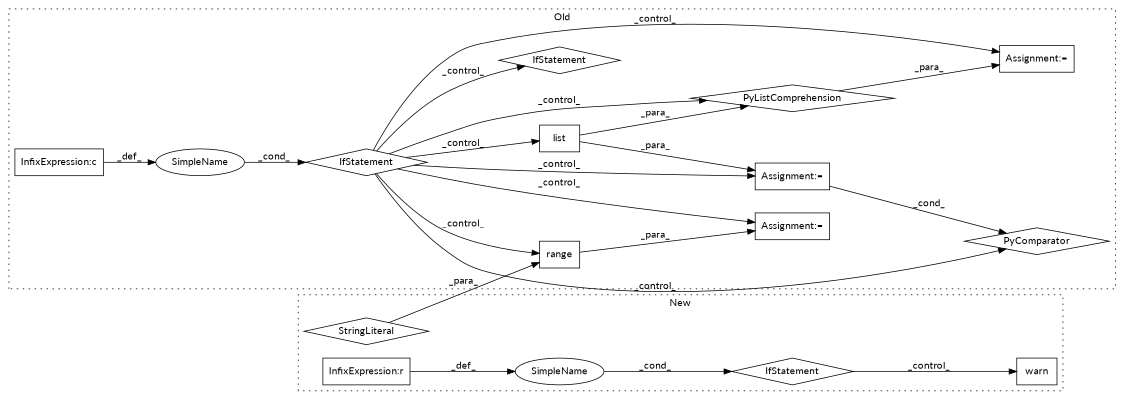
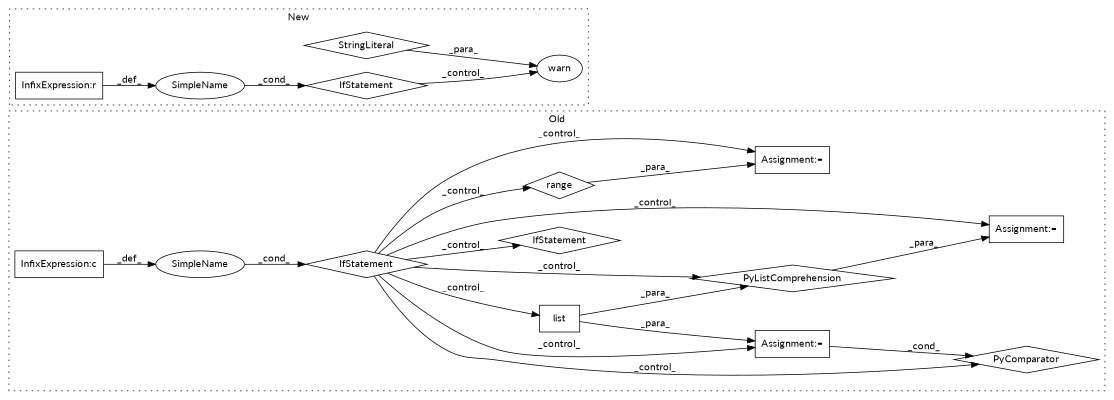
  digraph {
    fontname=Lato
    rankdir=LR
    node [a=7 fontname=Lato l=55 s=3500 shape=box]
    edge [fontname=Lato]
    n1 [a=113 label=PyComparator shape=diamond]
    n2 [label="Assignment:="]
    n3 [l=16 label="Assignment:=" s=3410]
    n4 [a=109 l=137 label=PyListComprehension s=3426 shape=diamond]
    n5 [a=42 label=SimpleName shape=ellipse l="" s=""]
    n6 [a=25 label=IfStatement shape=diamond]
    n7 [l=16 label="Assignment:=" s=3636]
-   n8 [a=32 l="6,1" label=range s="3736,3748"]
+   n8 [a=32 l="6,1" label=range s="3736,3748" shape=diamond]
    n9 [a=25 l="4,2" label=IfStatement s="3353,3392" shape=diamond]
    n10 [a=27 l=4 label="InfixExpression:c" s=3373]
    n11 [a=32 l="5,1" label=list s="3528,3538"]
-   n12 [a=32 l="5,1" label=warn s="2234,2309"]
+   n12 [a=32 l="5,1" label=warn s="2234,2309" shape=ellipse]
    n13 [a=45 l=70 label=StringLiteral s=2239 shape=diamond]
    n14 [a=25 l="4,2" label=IfStatement s="2204,2222" shape=diamond]
    n15 [a=42 label=SimpleName shape=ellipse l="" s=""]
    n16 [a=27 l=4 label="InfixExpression:r" s=2217]
    subgraph cluster_1 {
      label=Old
      style=dotted
      n1
      n2
      n3
      n4
      n5
      n6
      n7
      n8
      n9
      n10
      n11
    }
    subgraph cluster_2 {
      label=New
      style=dotted
      n12
      n13
      n14
      n15
      n16
    }
    n2 -> n1 [label=_cond_]
    n4 -> n3 [label=_para_]
    n5 -> n9 [label=_cond_]
    n8 -> n7 [label=_para_]
    n9 -> n1 [label=_control_]
    n9 -> n2 [label=_control_]
    n9 -> n3 [label=_control_]
    n9 -> n4 [label=_control_]
    n9 -> n6 [label=_control_]
    n9 -> n7 [label=_control_]
    n9 -> n8 [label=_control_]
    n9 -> n11 [label=_control_]
    n10 -> n5 [label=_def_]
    n11 -> n2 [label=_para_]
    n11 -> n4 [label=_para_]
-   n13 -> n8 [label=_para_]
+   n13 -> n12 [label=_para_]
    n14 -> n12 [label=_control_]
    n15 -> n14 [label=_cond_]
    n16 -> n15 [label=_def_]
  }
